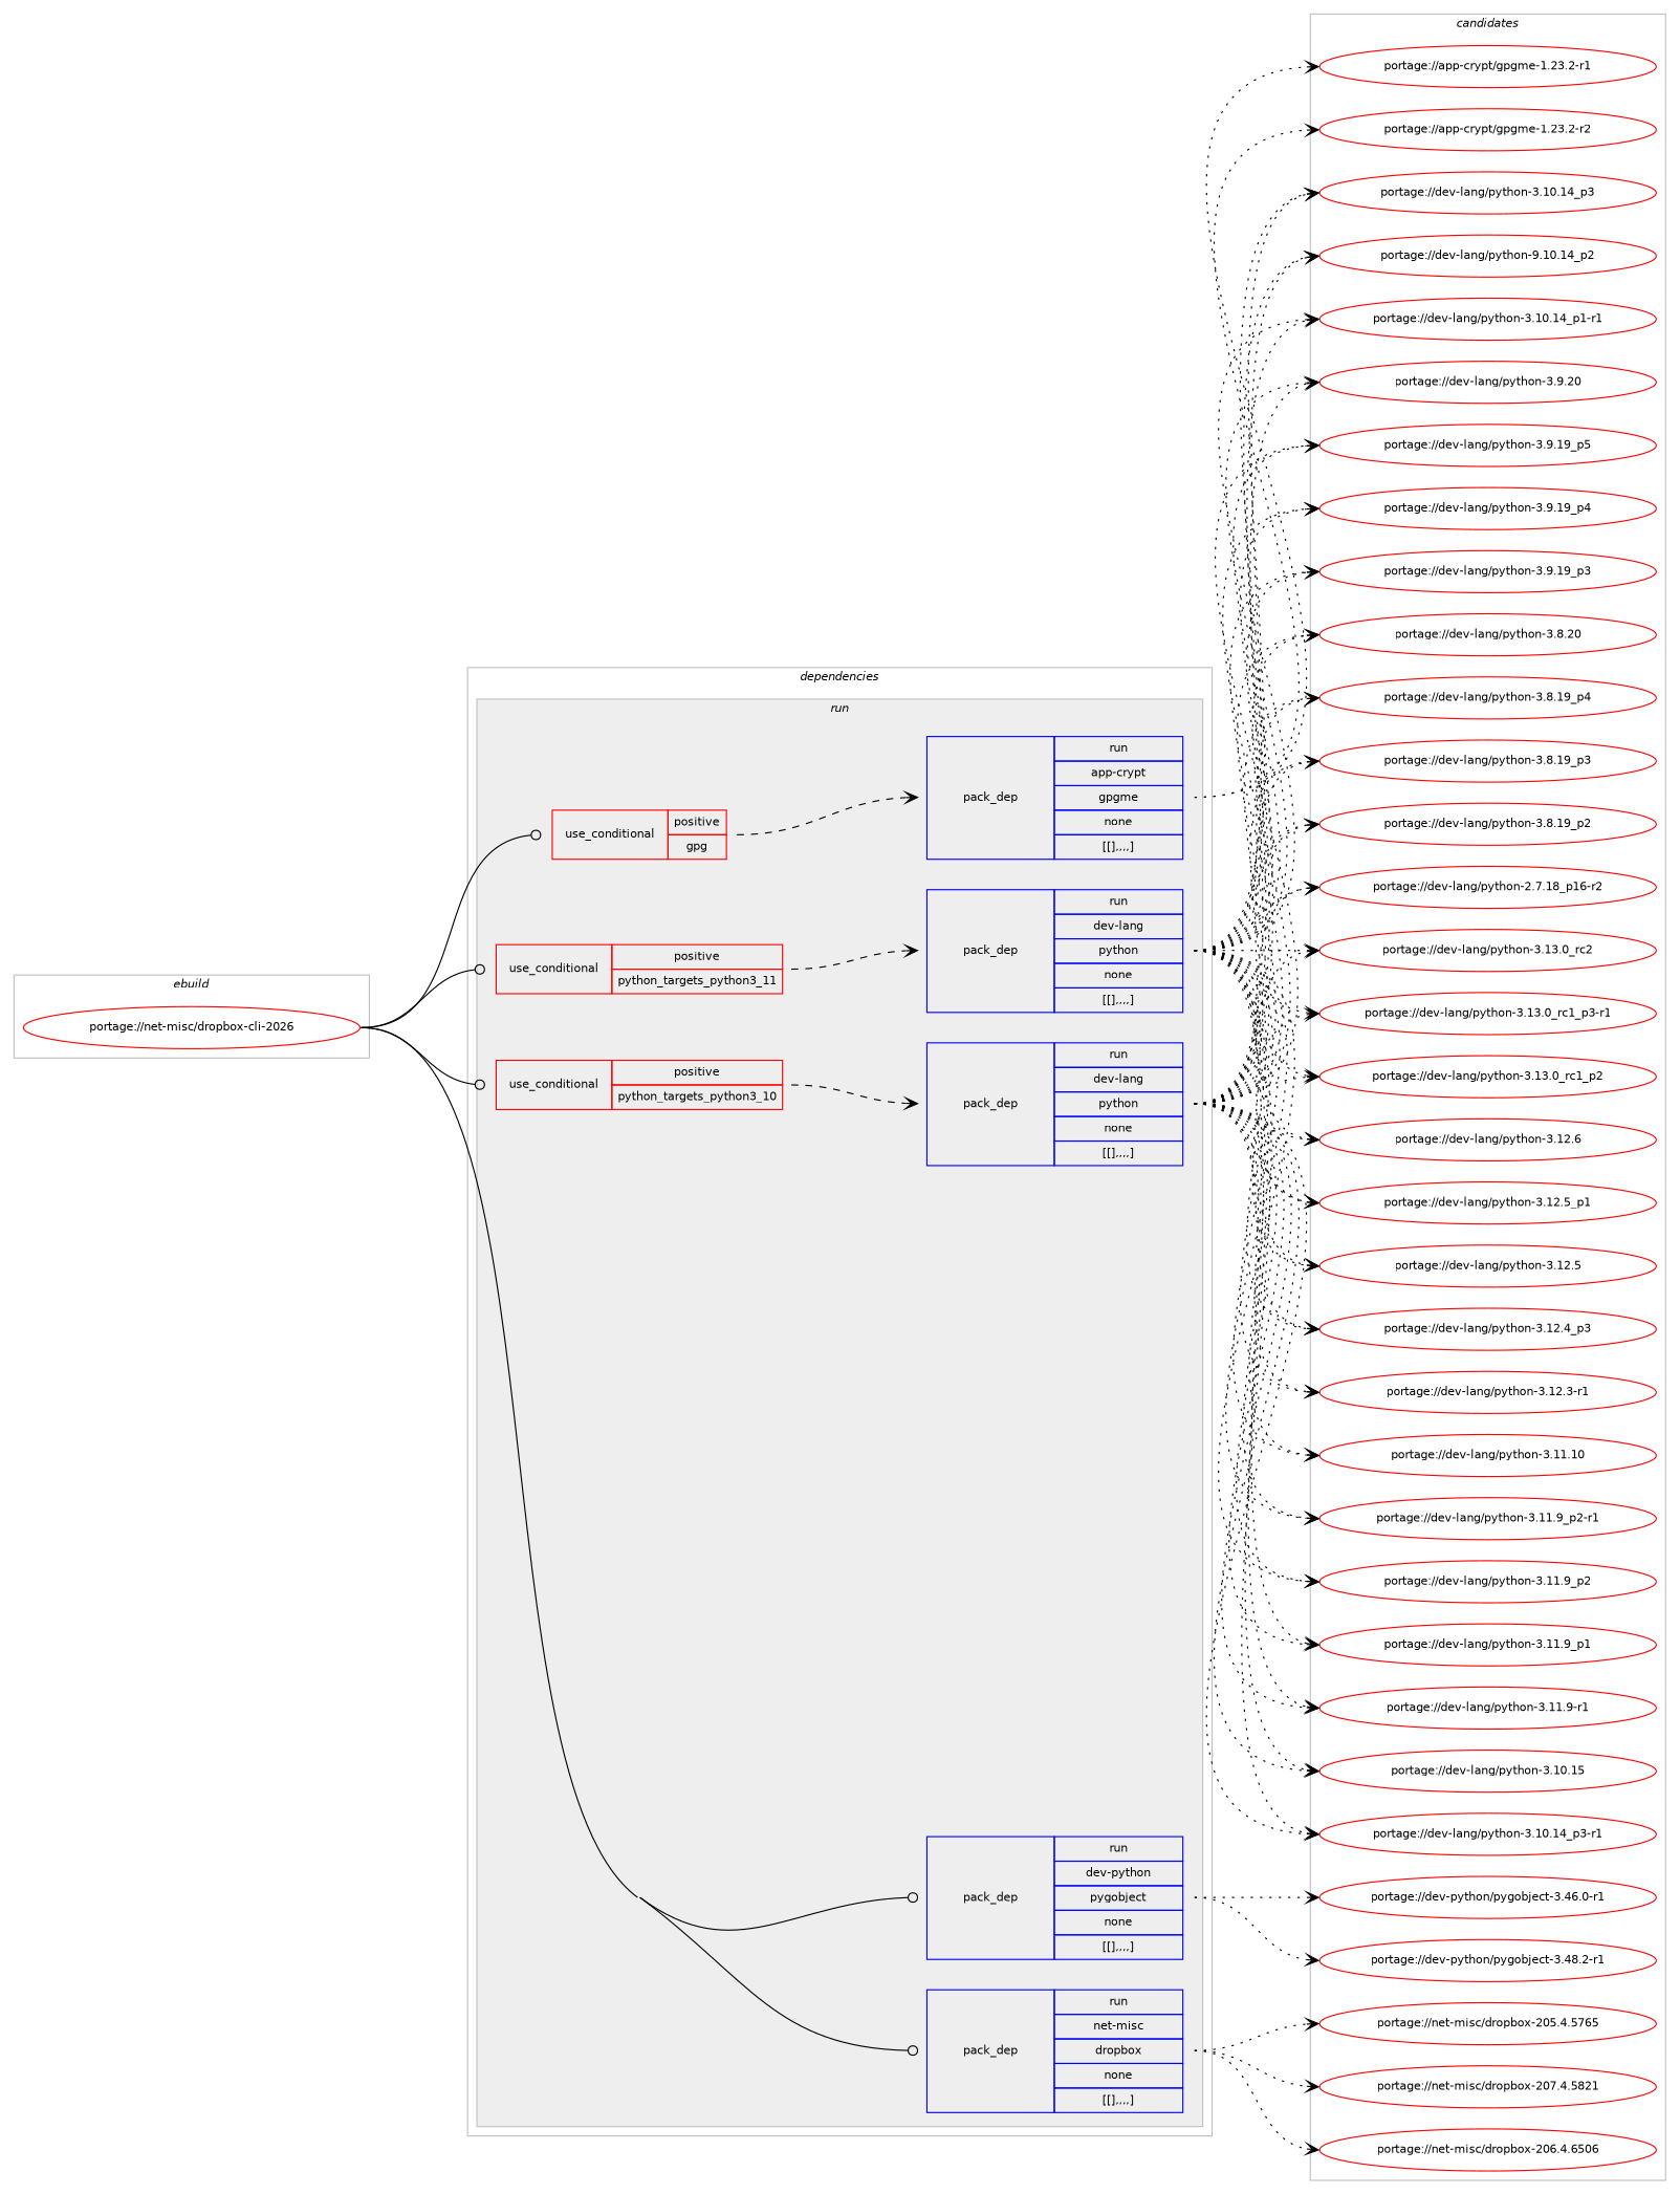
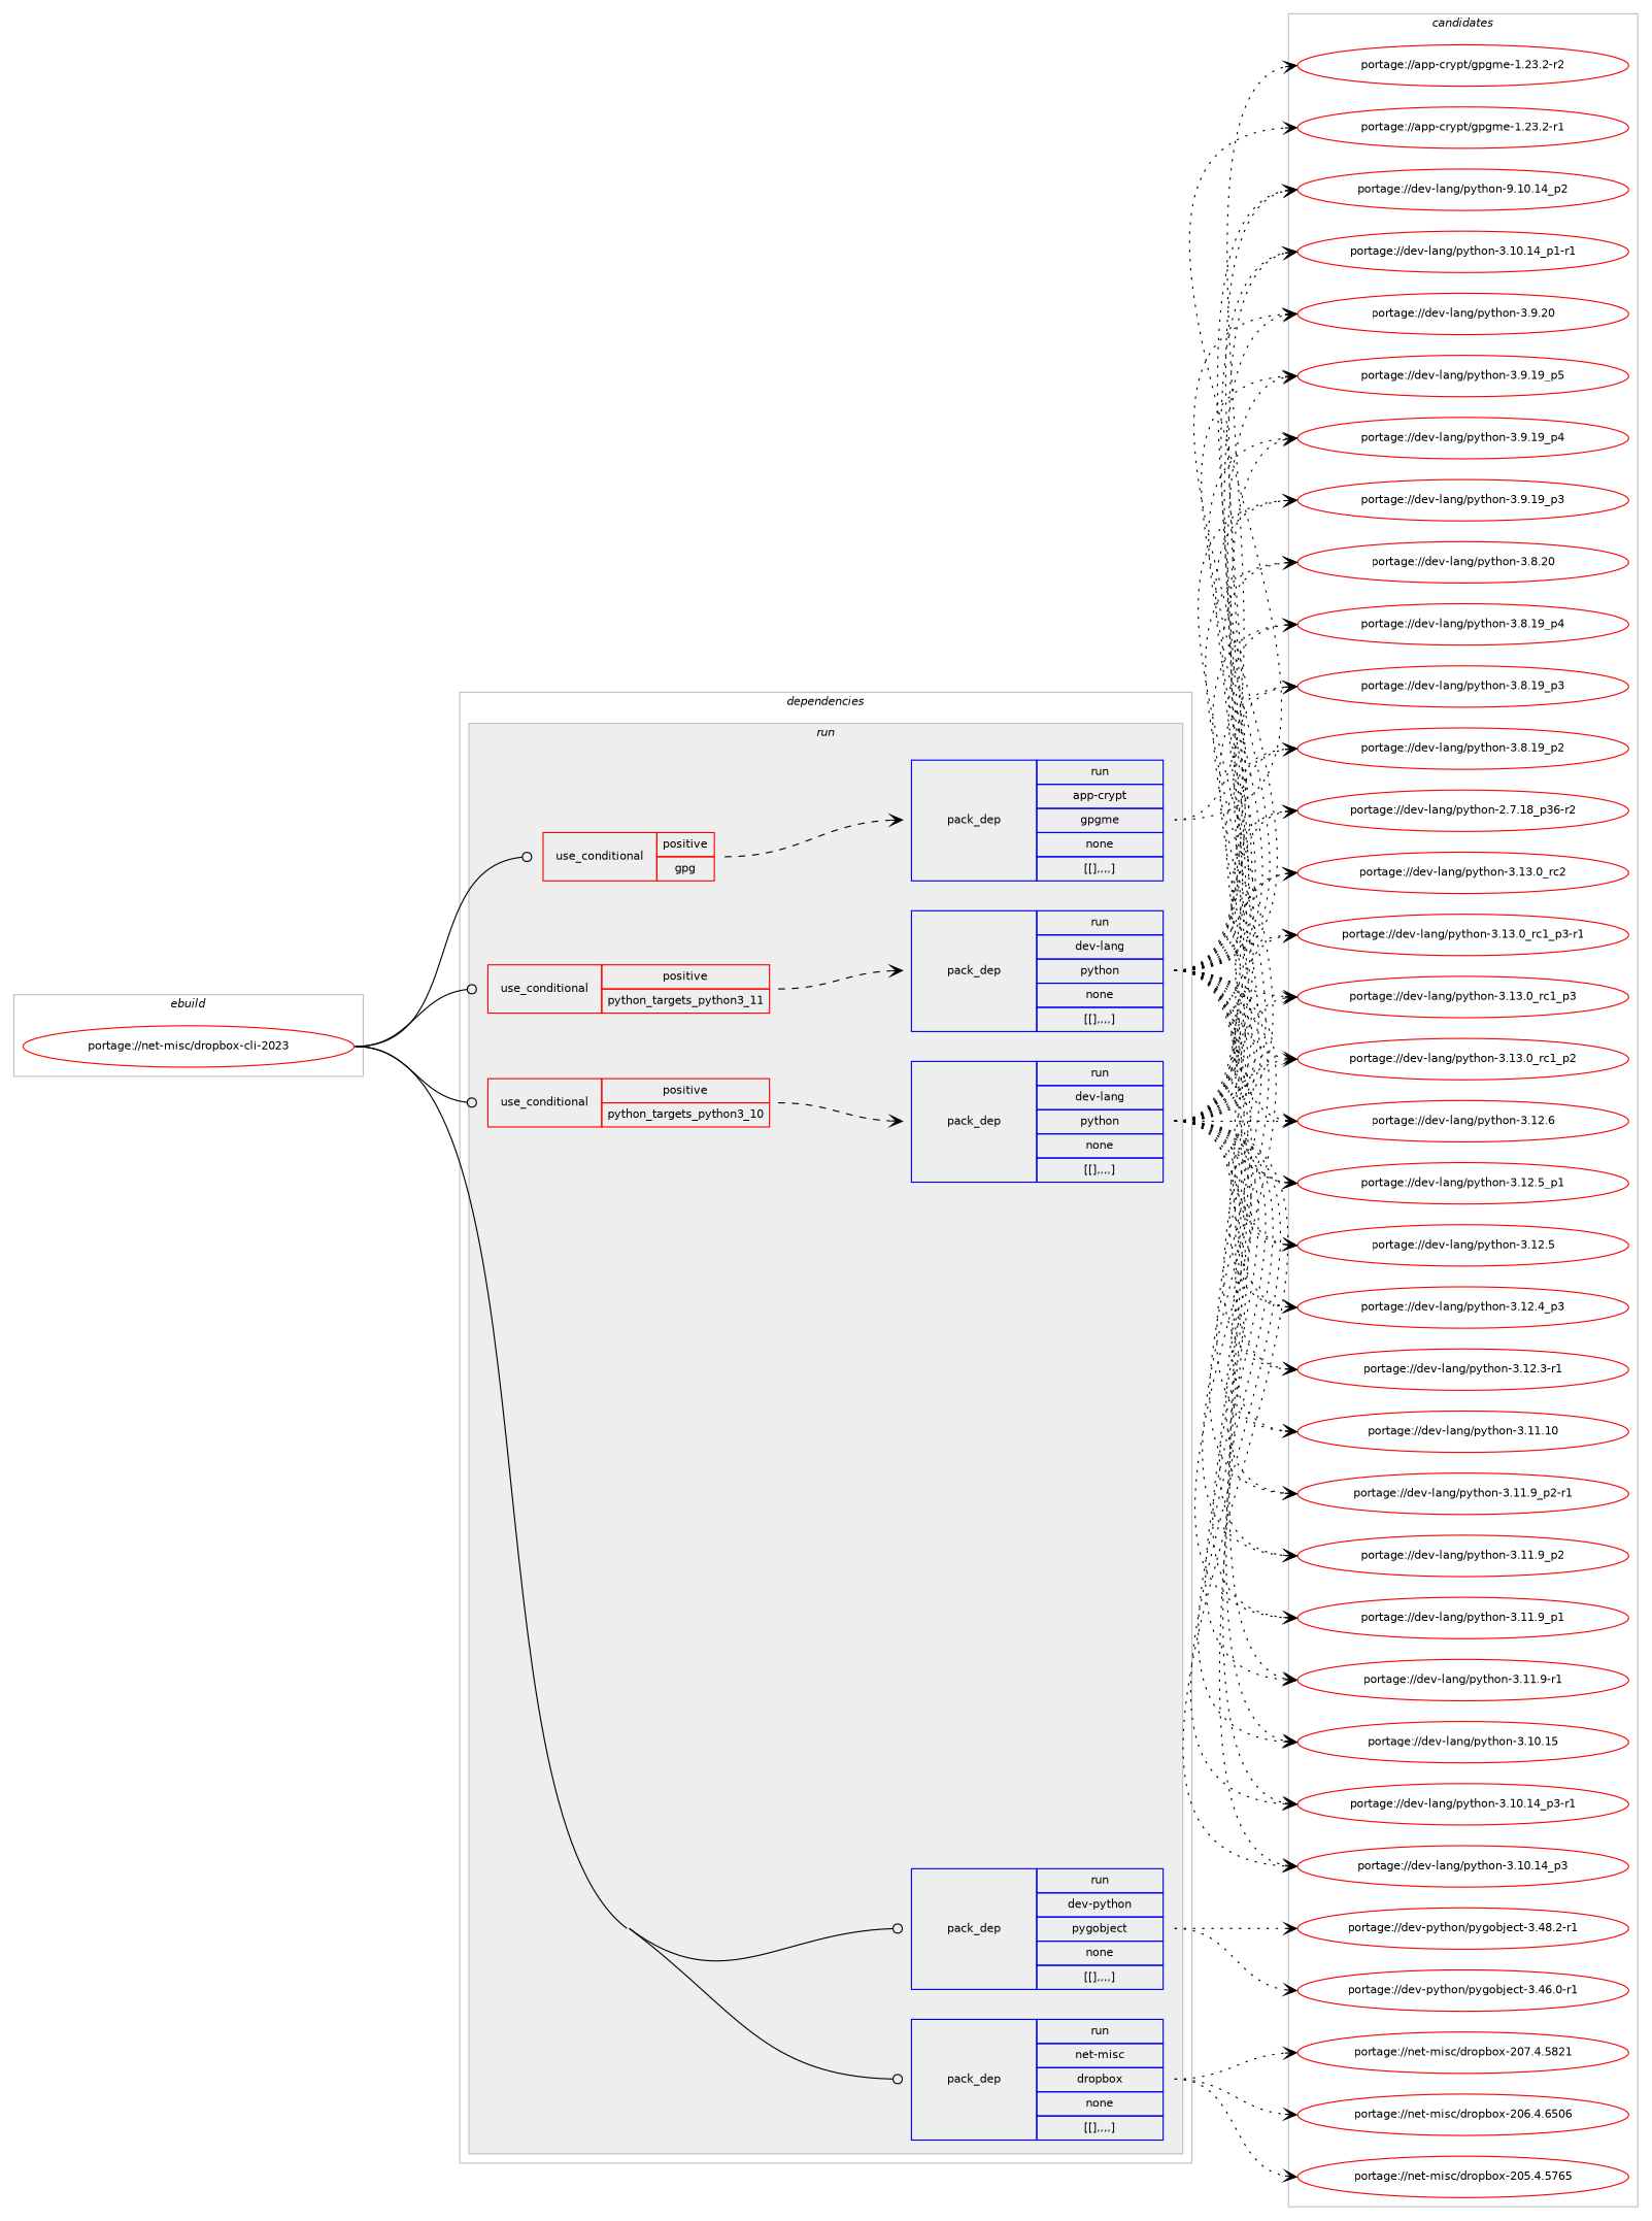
  digraph {
    compound=true
    concentrate=true
    fontname=Helvetica
    fontsize=10
    newrank=true
    rankdir=LR
    ranksep=1.5
    node [color=red fontname=Helvetica fontsize=10]
    edge [arrowhead=vee headport=w style=dotted tailport=e weight=100]
-   n1 [label="portage://net-misc/dropbox-cli-2026" width=4]
+   n1 [label="portage://net-misc/dropbox-cli-2023" width=4]
    n2 [color=blue label=<<TABLE BORDER="0" CELLBORDER="1" CELLSPACING="0" CELLPADDING="4" WIDTH="220"><TR><TD ROWSPAN="6" CELLPADDING="30">pack_dep</TD></TR><TR><TD WIDTH="110">run</TD></TR><TR><TD>app-crypt</TD></TR><TR><TD>gpgme</TD></TR><TR><TD>none</TD></TR><TR><TD>[[],,,,]</TD></TR></TABLE>> shape=none]
    n3 [label=<<TABLE BORDER="0" CELLBORDER="1" CELLSPACING="0" CELLPADDING="4"><TR><TD ROWSPAN="3" CELLPADDING="10">use_conditional</TD></TR><TR><TD>positive</TD></TR><TR><TD>gpg</TD></TR></TABLE>> shape=none]
    n4 [color=blue label=<<TABLE BORDER="0" CELLBORDER="1" CELLSPACING="0" CELLPADDING="4" WIDTH="220"><TR><TD ROWSPAN="6" CELLPADDING="30">pack_dep</TD></TR><TR><TD WIDTH="110">run</TD></TR><TR><TD>dev-lang</TD></TR><TR><TD>python</TD></TR><TR><TD>none</TD></TR><TR><TD>[[],,,,]</TD></TR></TABLE>> shape=none]
    n5 [label=<<TABLE BORDER="0" CELLBORDER="1" CELLSPACING="0" CELLPADDING="4"><TR><TD ROWSPAN="3" CELLPADDING="10">use_conditional</TD></TR><TR><TD>positive</TD></TR><TR><TD>python_targets_python3_10</TD></TR></TABLE>> shape=none]
    n6 [color=blue label=<<TABLE BORDER="0" CELLBORDER="1" CELLSPACING="0" CELLPADDING="4" WIDTH="220"><TR><TD ROWSPAN="6" CELLPADDING="30">pack_dep</TD></TR><TR><TD WIDTH="110">run</TD></TR><TR><TD>dev-lang</TD></TR><TR><TD>python</TD></TR><TR><TD>none</TD></TR><TR><TD>[[],,,,]</TD></TR></TABLE>> shape=none]
    n7 [label=<<TABLE BORDER="0" CELLBORDER="1" CELLSPACING="0" CELLPADDING="4"><TR><TD ROWSPAN="3" CELLPADDING="10">use_conditional</TD></TR><TR><TD>positive</TD></TR><TR><TD>python_targets_python3_11</TD></TR></TABLE>> shape=none]
    n8 [color=blue label=<<TABLE BORDER="0" CELLBORDER="1" CELLSPACING="0" CELLPADDING="4" WIDTH="220"><TR><TD ROWSPAN="6" CELLPADDING="30">pack_dep</TD></TR><TR><TD WIDTH="110">run</TD></TR><TR><TD>dev-python</TD></TR><TR><TD>pygobject</TD></TR><TR><TD>none</TD></TR><TR><TD>[[],,,,]</TD></TR></TABLE>> shape=none]
    n9 [color=blue label=<<TABLE BORDER="0" CELLBORDER="1" CELLSPACING="0" CELLPADDING="4" WIDTH="220"><TR><TD ROWSPAN="6" CELLPADDING="30">pack_dep</TD></TR><TR><TD WIDTH="110">run</TD></TR><TR><TD>net-misc</TD></TR><TR><TD>dropbox</TD></TR><TR><TD>none</TD></TR><TR><TD>[[],,,,]</TD></TR></TABLE>> shape=none]
    n10 [label="portage://app-crypt/gpgme-1.23.2-r2" width=4]
    n11 [label="portage://app-crypt/gpgme-1.23.2-r1" width=4]
    n12 [label="portage://dev-lang/python-3.13.0_rc2" width=4]
    n13 [label="portage://dev-lang/python-3.13.0_rc1_p3-r1" width=4]
+   n14 [label="portage://dev-lang/python-3.13.0_rc1_p3" width=4]
    n15 [label="portage://dev-lang/python-3.13.0_rc1_p2" width=4]
    n16 [label="portage://dev-lang/python-3.12.6" width=4]
    n17 [label="portage://dev-lang/python-3.12.5_p1" width=4]
    n18 [label="portage://dev-lang/python-3.12.5" width=4]
    n19 [label="portage://dev-lang/python-3.12.4_p3" width=4]
    n20 [label="portage://dev-lang/python-3.12.3-r1" width=4]
    n21 [label="portage://dev-lang/python-3.11.10" width=4]
    n22 [label="portage://dev-lang/python-3.11.9_p2-r1" width=4]
    n23 [label="portage://dev-lang/python-3.11.9_p2" width=4]
    n24 [label="portage://dev-lang/python-3.11.9_p1" width=4]
    n25 [label="portage://dev-lang/python-3.11.9-r1" width=4]
    n26 [label="portage://dev-lang/python-3.10.15" width=4]
    n27 [label="portage://dev-lang/python-3.10.14_p3-r1" width=4]
    n28 [label="portage://dev-lang/python-3.10.14_p3" width=4]
    n29 [label="portage://dev-lang/python-9.10.14_p2" width=4]
    n30 [label="portage://dev-lang/python-3.10.14_p1-r1" width=4]
    n31 [label="portage://dev-lang/python-3.9.20" width=4]
    n32 [label="portage://dev-lang/python-3.9.19_p5" width=4]
    n33 [label="portage://dev-lang/python-3.9.19_p4" width=4]
    n34 [label="portage://dev-lang/python-3.9.19_p3" width=4]
    n35 [label="portage://dev-lang/python-3.8.20" width=4]
    n36 [label="portage://dev-lang/python-3.8.19_p4" width=4]
    n37 [label="portage://dev-lang/python-3.8.19_p3" width=4]
    n38 [label="portage://dev-lang/python-3.8.19_p2" width=4]
-   n39 [label="portage://dev-lang/python-2.7.18_p16-r2" width=4]
+   n39 [label="portage://dev-lang/python-2.7.18_p36-r2" width=4]
    n40 [label="portage://net-misc/dropbox-207.4.5821" width=4]
    n41 [label="portage://net-misc/dropbox-206.4.6506" width=4]
    n42 [label="portage://net-misc/dropbox-205.4.5765" width=4]
    n43 [label="portage://dev-python/pygobject-3.48.2-r1" width=4]
    n44 [label="portage://dev-python/pygobject-3.46.0-r1" width=4]
    subgraph cluster_1 {
      color=gray
      label=<<i>ebuild</i>>
      n1
    }
    subgraph cluster_2 {
      color=gray
      label=<<i>dependencies</i>>
      subgraph cluster_3 {
        color=gray
        fillcolor="#eeeeee"
        label=<<i>compile</i>>
        style=filled
      }
      subgraph cluster_4 {
        color=gray
        fillcolor="#eeeeee"
        label=<<i>compile and run</i>>
        style=filled
      }
      subgraph cluster_5 {
        color=gray
        fillcolor="#eeeeee"
        label=<<i>run</i>>
        style=filled
        subgraph sub_6 {
          color=gray
          fillcolor="#eeeeee"
          label=<<i>run</i>>
          style=filled
          n3
          subgraph sub_7 {
            color=gray
            fillcolor="#eeeeee"
            label=<<i>run</i>>
            style=filled
            n2
          }
        }
        subgraph sub_8 {
          color=gray
          fillcolor="#eeeeee"
          label=<<i>run</i>>
          style=filled
          n5
          subgraph sub_9 {
            color=gray
            fillcolor="#eeeeee"
            label=<<i>run</i>>
            style=filled
            n4
          }
        }
        subgraph sub_10 {
          color=gray
          fillcolor="#eeeeee"
          label=<<i>run</i>>
          style=filled
          n7
          subgraph sub_11 {
            color=gray
            fillcolor="#eeeeee"
            label=<<i>run</i>>
            style=filled
            n6
          }
        }
        subgraph sub_12 {
          color=gray
          fillcolor="#eeeeee"
          label=<<i>run</i>>
          style=filled
          n8
        }
        subgraph sub_13 {
          color=gray
          fillcolor="#eeeeee"
          label=<<i>run</i>>
          style=filled
          n9
        }
      }
    }
    subgraph cluster_14 {
      color=gray
      label=<<i>candidates</i>>
      rank=same
      subgraph sub_15 {
        color=black
        label=<<i>candidates</i>>
        nodesep=1
        rank=same
        n10
        n11
      }
      subgraph sub_16 {
        color=black
        label=<<i>candidates</i>>
        nodesep=1
        rank=same
        n12
        n13
+       n14
        n15
        n16
        n17
        n18
        n19
        n20
        n21
        n22
        n23
        n24
        n25
        n26
        n27
        n28
        n29
        n30
        n31
        n32
        n33
        n34
        n35
        n36
        n37
        n38
        n39
      }
      subgraph sub_17 {
        color=black
        label=<<i>candidates</i>>
        nodesep=1
        rank=same
        n12
        n13
+       n14
        n15
        n16
        n17
        n18
        n19
        n20
        n21
        n22
        n23
        n24
        n25
        n26
        n27
        n28
        n29
        n30
        n31
        n32
        n33
        n34
        n35
        n36
        n37
        n38
        n39
      }
      subgraph sub_18 {
        color=black
        label=<<i>candidates</i>>
        nodesep=1
        rank=same
        n40
        n41
        n42
      }
      subgraph sub_19 {
        color=black
        label=<<i>candidates</i>>
        nodesep=1
        rank=same
        n43
        n44
      }
    }
    n1 -> n3 [arrowhead=odot style=solid weight=20]
    n1 -> n5 [arrowhead=odot style=solid weight=20]
    n1 -> n7 [arrowhead=odot style=solid weight=20]
    n1 -> n8 [arrowhead=odot style=solid weight=20]
    n1 -> n9 [arrowhead=odot style=solid weight=20]
    n2 -> n10
    n2 -> n11
    n3 -> n2 [style=dashed weight=20]
    n4 -> n12
    n4 -> n13
+   n4 -> n14
    n4 -> n15
    n4 -> n16
    n4 -> n17
    n4 -> n18
    n4 -> n19
    n4 -> n20
    n4 -> n21
    n4 -> n22
    n4 -> n23
    n4 -> n24
    n4 -> n25
    n4 -> n26
    n4 -> n27
    n4 -> n28
    n4 -> n29
    n4 -> n30
    n4 -> n31
    n4 -> n32
    n4 -> n33
    n4 -> n34
    n4 -> n35
    n4 -> n36
    n4 -> n37
    n4 -> n38
    n4 -> n39
    n5 -> n4 [style=dashed weight=20]
    n6 -> n12
    n6 -> n13
+   n6 -> n14
    n6 -> n15
    n6 -> n16
    n6 -> n17
    n6 -> n18
    n6 -> n19
    n6 -> n20
    n6 -> n21
    n6 -> n22
    n6 -> n23
    n6 -> n24
    n6 -> n25
    n6 -> n26
    n6 -> n27
    n6 -> n28
    n6 -> n29
    n6 -> n30
    n6 -> n31
    n6 -> n32
    n6 -> n33
    n6 -> n34
    n6 -> n35
    n6 -> n36
    n6 -> n37
    n6 -> n38
    n6 -> n39
    n7 -> n6 [style=dashed weight=20]
    n8 -> n43
    n8 -> n44
    n9 -> n40
    n9 -> n41
    n9 -> n42
  }
